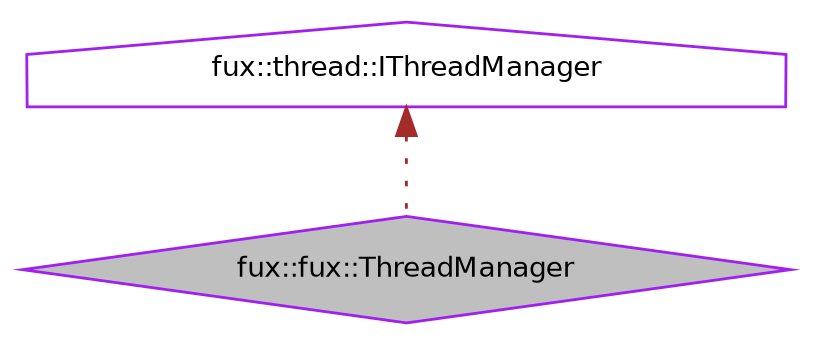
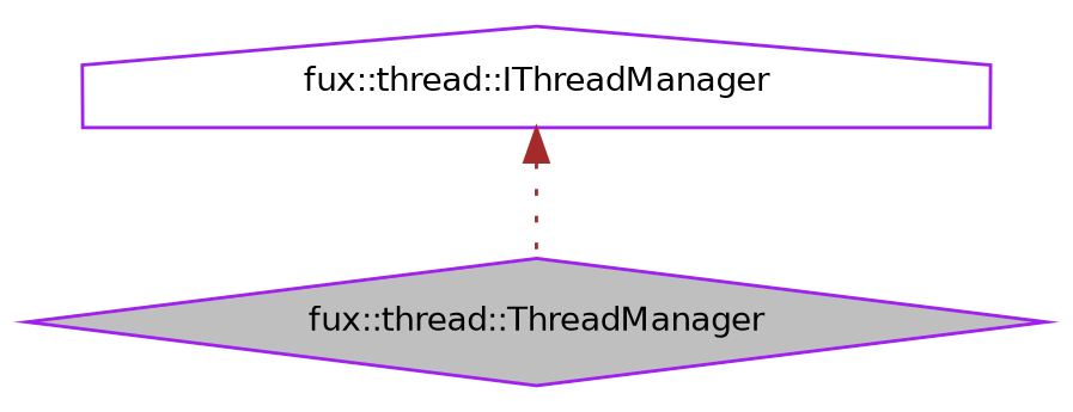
  digraph {
    node [color=purple fontname=Helvetica fontsize=10 style=filled]
-   n1 [fillcolor=grey75 fontcolor=black height=0.2 label="fux::fux::ThreadManager" shape=diamond width=0.4]
+   n1 [fillcolor=grey75 fontcolor=black height=0.2 label="fux::thread::ThreadManager" shape=diamond width=0.4]
    n2 [fillcolor=white height=0.2 label="fux::thread::IThreadManager" shape=house width=0.4]
    n2 -> n1 [color=brown dir=back fontname=Helvetica fontsize=10 labelfontname=Helvetica labelfontsize=10 style=dotted]
  }
